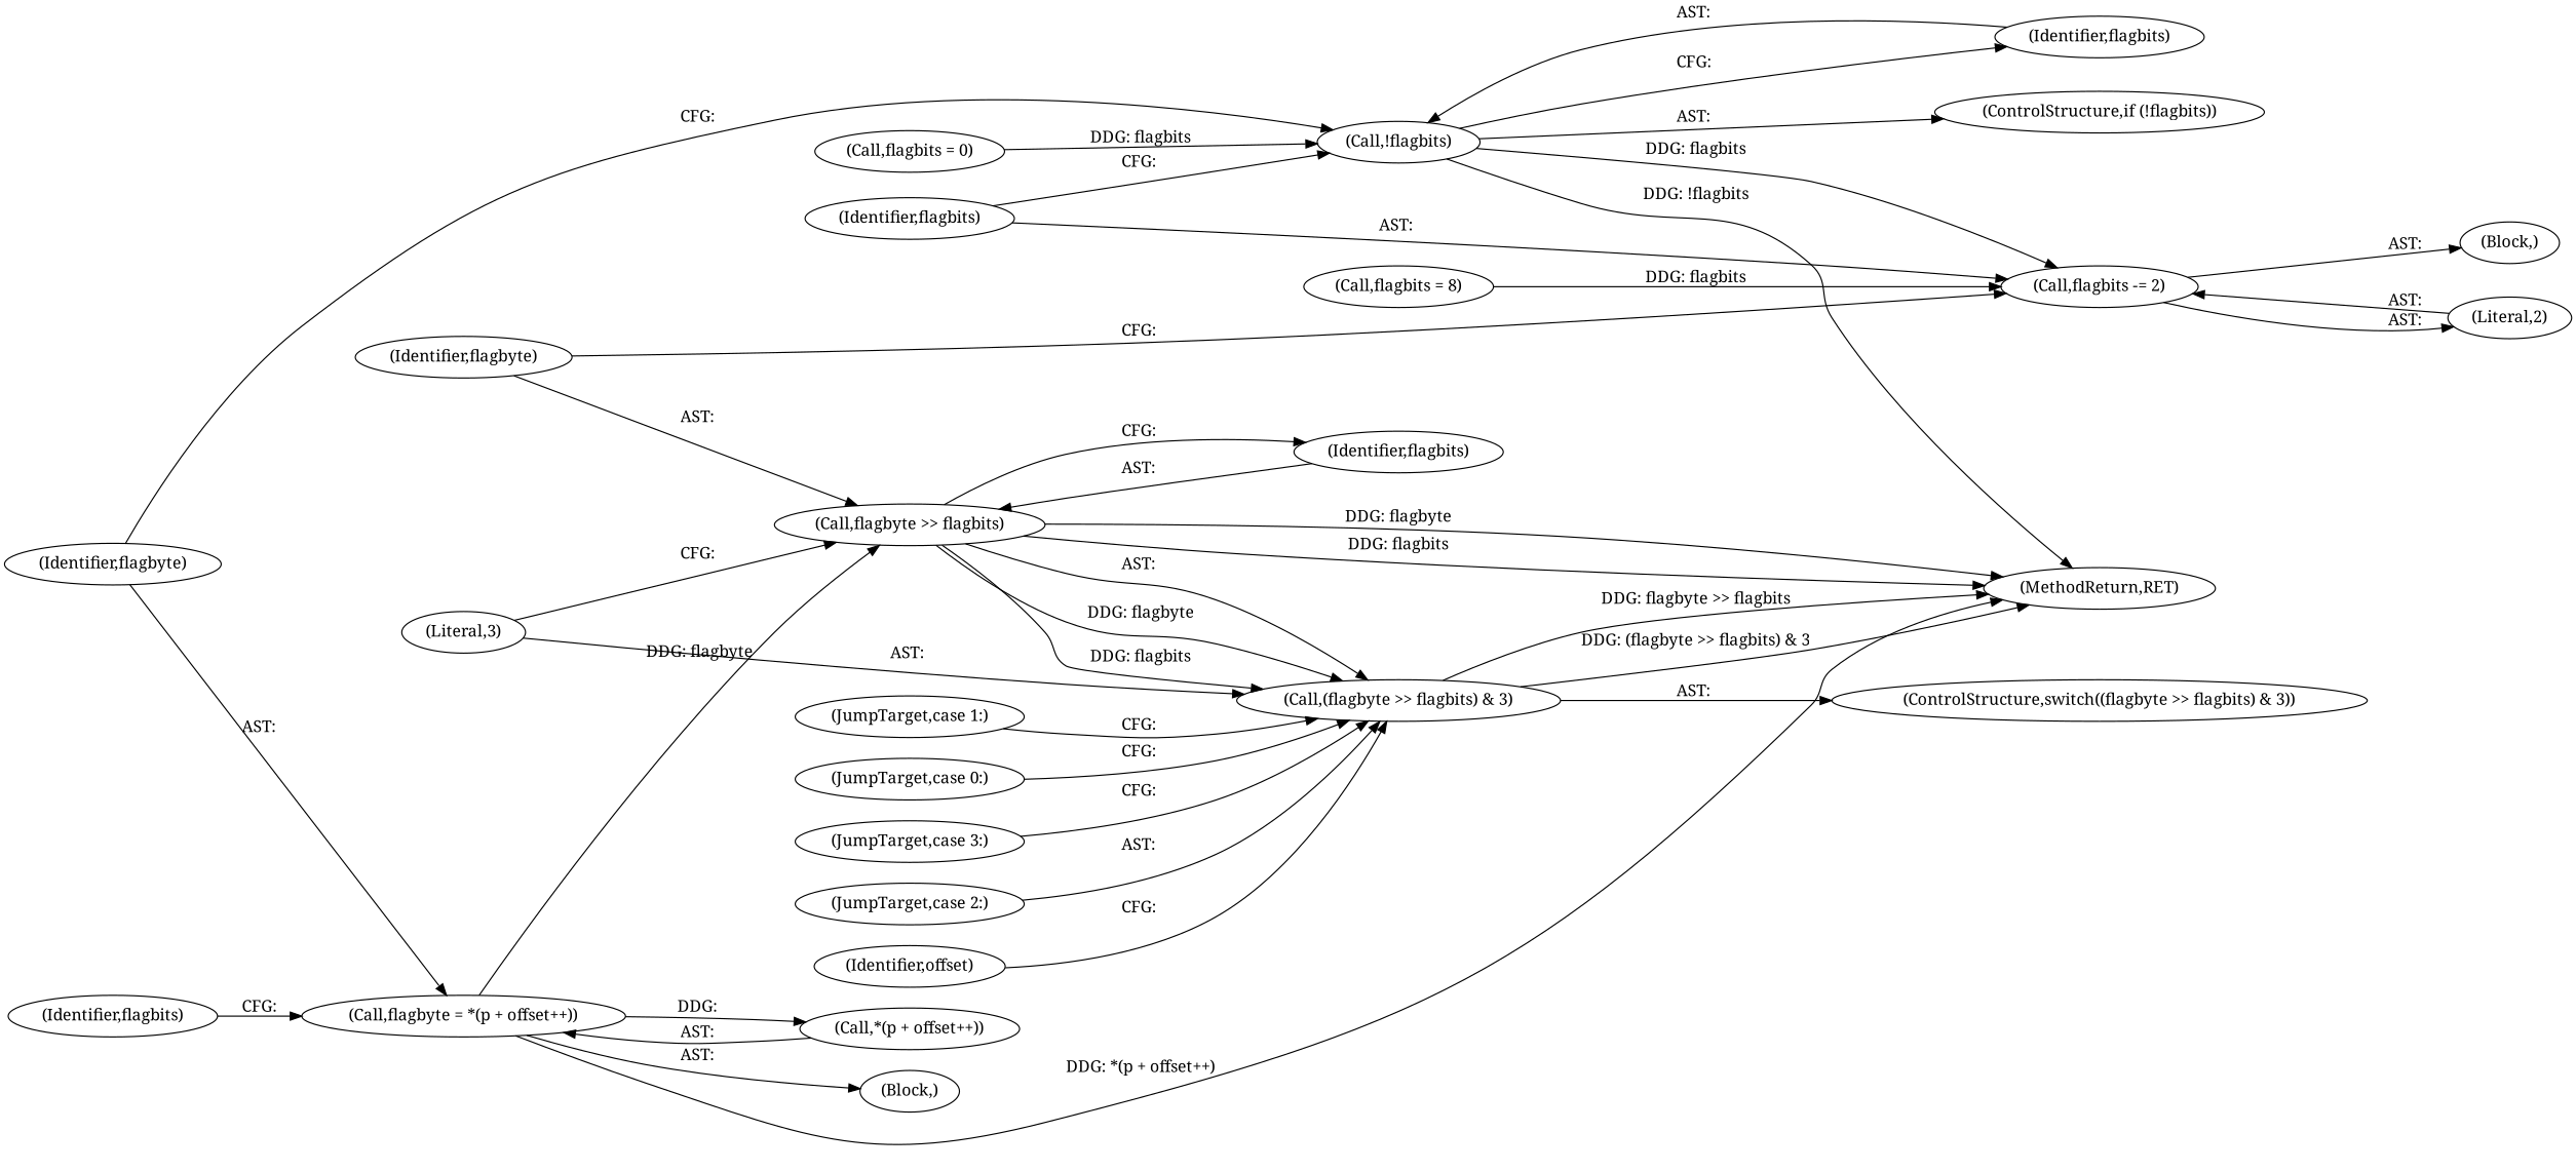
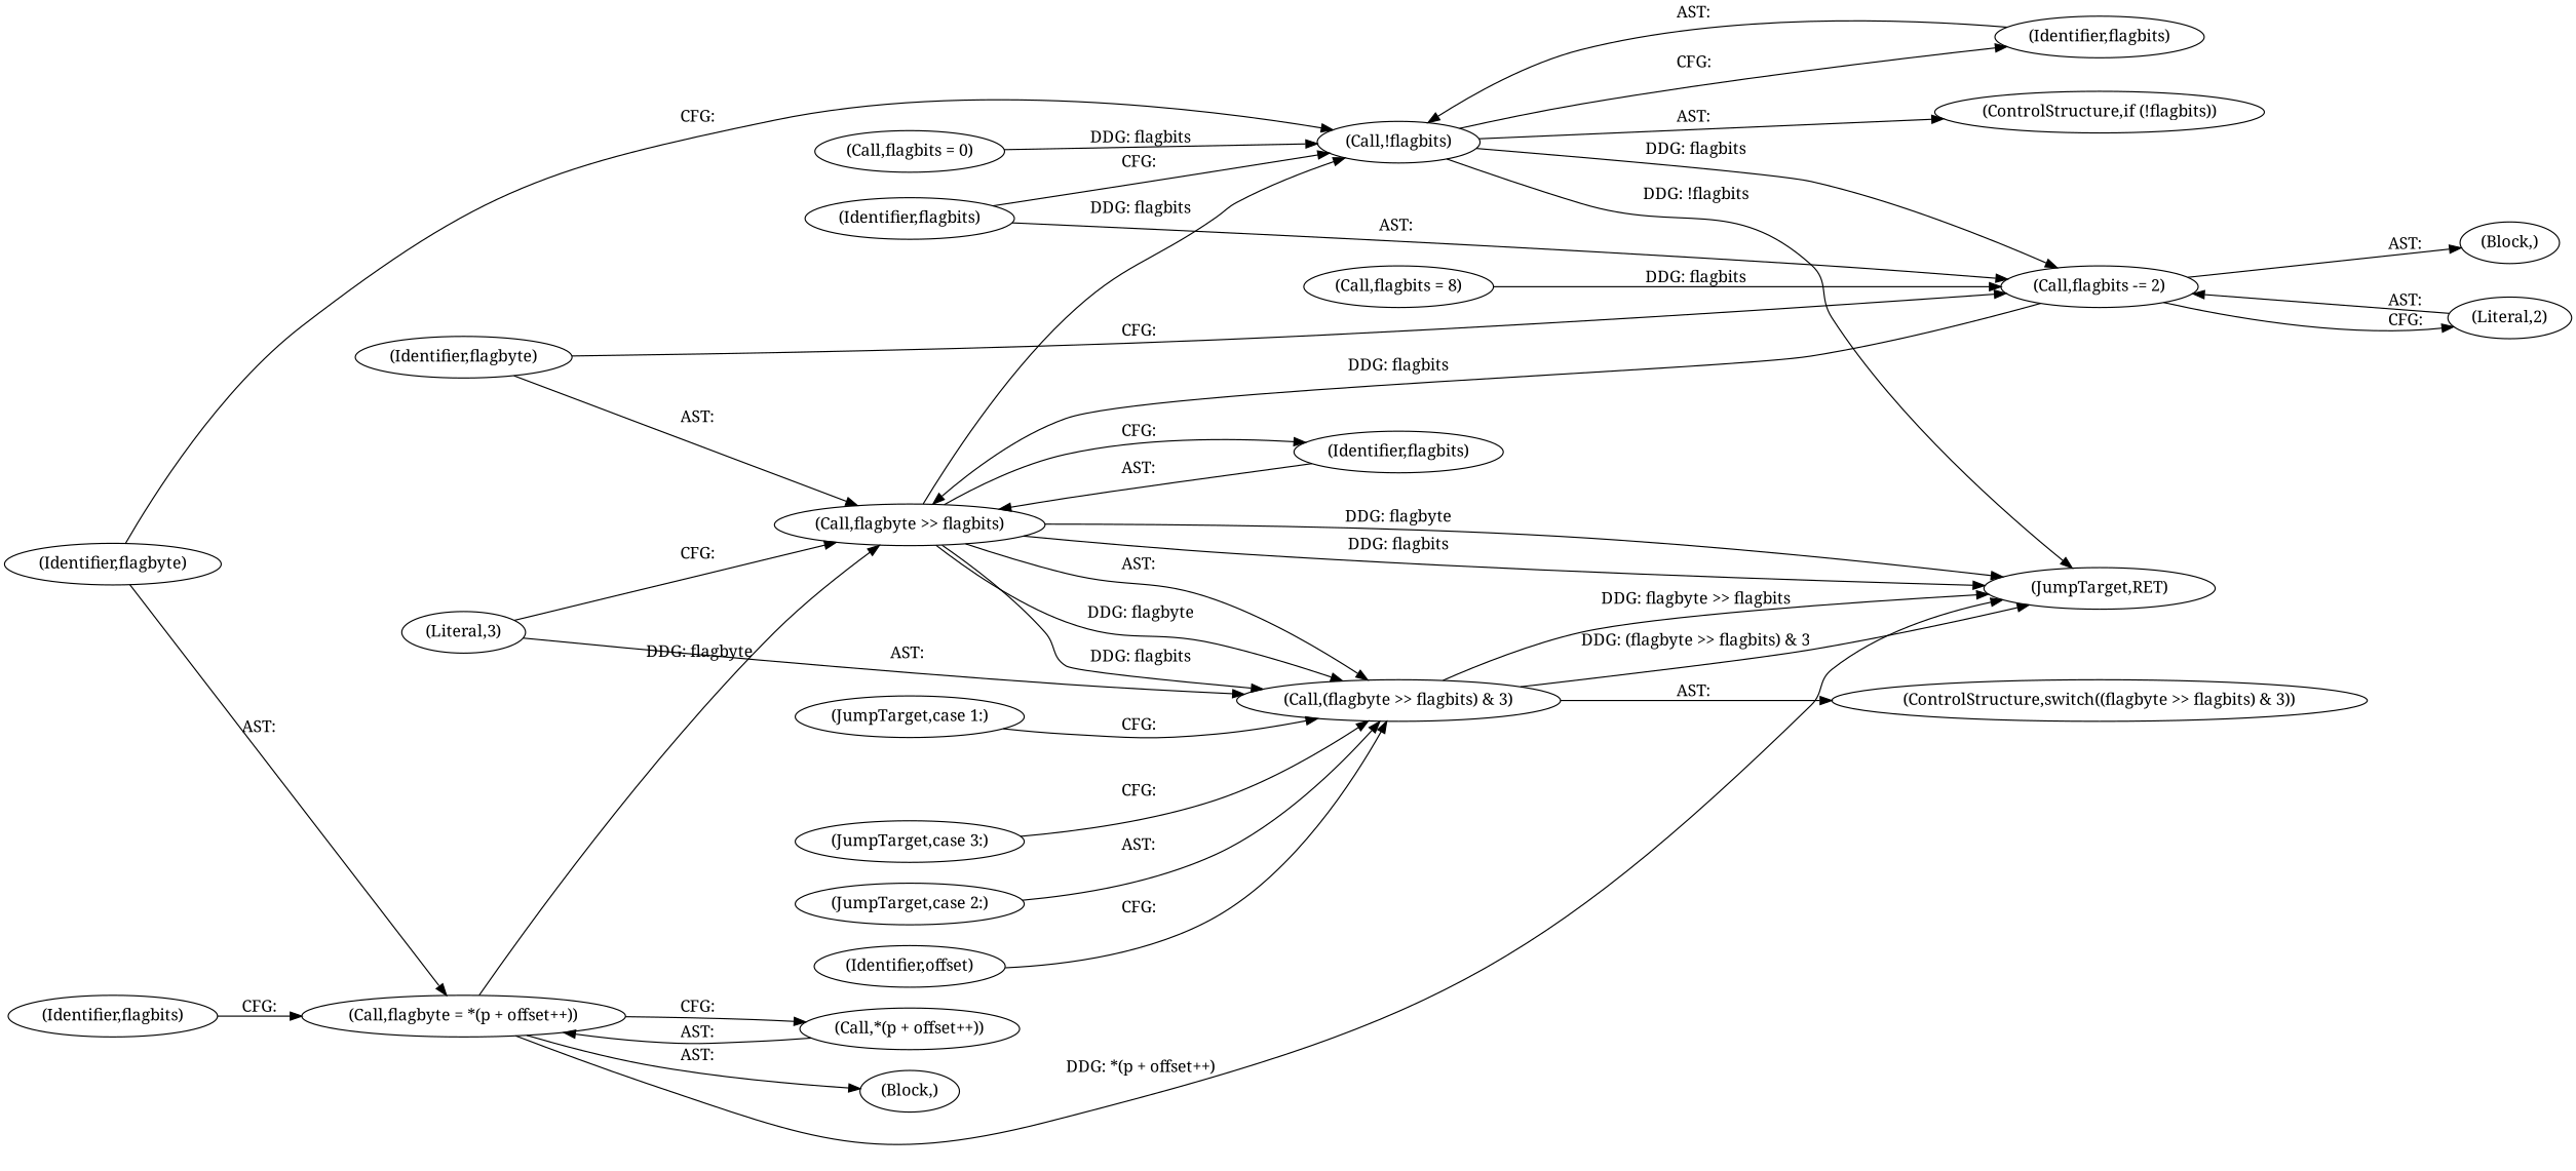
  digraph {
    fontname="Noto Serif"
    rankdir=LR
    node [fontname="Noto Serif"]
    edge [fontname="Noto Serif"]
    n1 [label="(Call,flagbyte = *(p + offset++))"]
    n2 [label="(Call,flagbyte >> flagbits)"]
    n3 [label="(Call,*(p + offset++))"]
    n4 [label="(Block,)"]
-   n5 [label="(MethodReturn,RET)"]
+   n5 [label="(JumpTarget,RET)"]
    n6 [label="(Call,!flagbits)"]
    n7 [label="(Call,(flagbyte >> flagbits) & 3)"]
    n8 [label="(Identifier,flagbits)"]
    n9 [label="(Call,flagbits -= 2)"]
    n10 [label="(ControlStructure,if (!flagbits))"]
    n11 [label="(Identifier,flagbits)"]
    n12 [label="(ControlStructure,switch((flagbyte >> flagbits) & 3))"]
    n13 [label="(Block,)"]
    n14 [label="(Literal,2)"]
    n15 [label="(Literal,3)"]
    n16 [label="(JumpTarget,case 2:)"]
    n17 [label="(Identifier,flagbits)"]
    n18 [label="(Identifier,offset)"]
    n19 [label="(JumpTarget,case 1:)"]
    n20 [label="(Identifier,flagbyte)"]
    n21 [label="(Identifier,flagbits)"]
    n22 [label="(Call,flagbits = 8)"]
-   n23 [label="(JumpTarget,case 0:)"]
    n24 [label="(Identifier,flagbyte)"]
    n25 [label="(Call,flagbits = 0)"]
    n26 [label="(JumpTarget,case 3:)"]
    n1 -> n2 [label="DDG: flagbyte"]
-   n1 -> n3 [label="DDG: "]
+   n1 -> n3 [label="CFG: "]
    n1 -> n4 [label="AST: "]
    n1 -> n5 [label="DDG: *(p + offset++)"]
    n2 -> n5 [label="DDG: flagbits"]
    n2 -> n5 [label="DDG: flagbyte"]
+   n2 -> n6 [label="DDG: flagbits"]
    n2 -> n7 [label="AST: "]
    n2 -> n7 [label="DDG: flagbyte"]
    n2 -> n7 [label="DDG: flagbits"]
    n2 -> n8 [label="CFG: "]
    n3 -> n1 [label="AST: "]
    n6 -> n5 [label="DDG: !flagbits"]
    n6 -> n9 [label="DDG: flagbits"]
    n6 -> n10 [label="AST: "]
    n6 -> n11 [label="CFG: "]
    n7 -> n5 [label="DDG: (flagbyte >> flagbits) & 3"]
    n7 -> n5 [label="DDG: flagbyte >> flagbits"]
    n7 -> n12 [label="AST: "]
    n8 -> n2 [label="AST: "]
+   n9 -> n2 [label="DDG: flagbits"]
    n9 -> n13 [label="AST: "]
-   n9 -> n14 [label="AST: "]
+   n9 -> n14 [label="CFG: "]
    n11 -> n6 [label="AST: "]
    n14 -> n9 [label="AST: "]
    n15 -> n2 [label="CFG: "]
    n15 -> n7 [label="AST: "]
    n16 -> n7 [label="AST: "]
    n17 -> n1 [label="CFG: "]
    n18 -> n7 [label="CFG: "]
    n19 -> n7 [label="CFG: "]
    n20 -> n2 [label="AST: "]
    n20 -> n9 [label="CFG: "]
    n21 -> n6 [label="CFG: "]
    n21 -> n9 [label="AST: "]
    n22 -> n9 [label="DDG: flagbits"]
-   n23 -> n7 [label="CFG: "]
    n24 -> n1 [label="AST: "]
    n24 -> n6 [label="CFG: "]
    n25 -> n6 [label="DDG: flagbits"]
    n26 -> n7 [label="CFG: "]
  }
